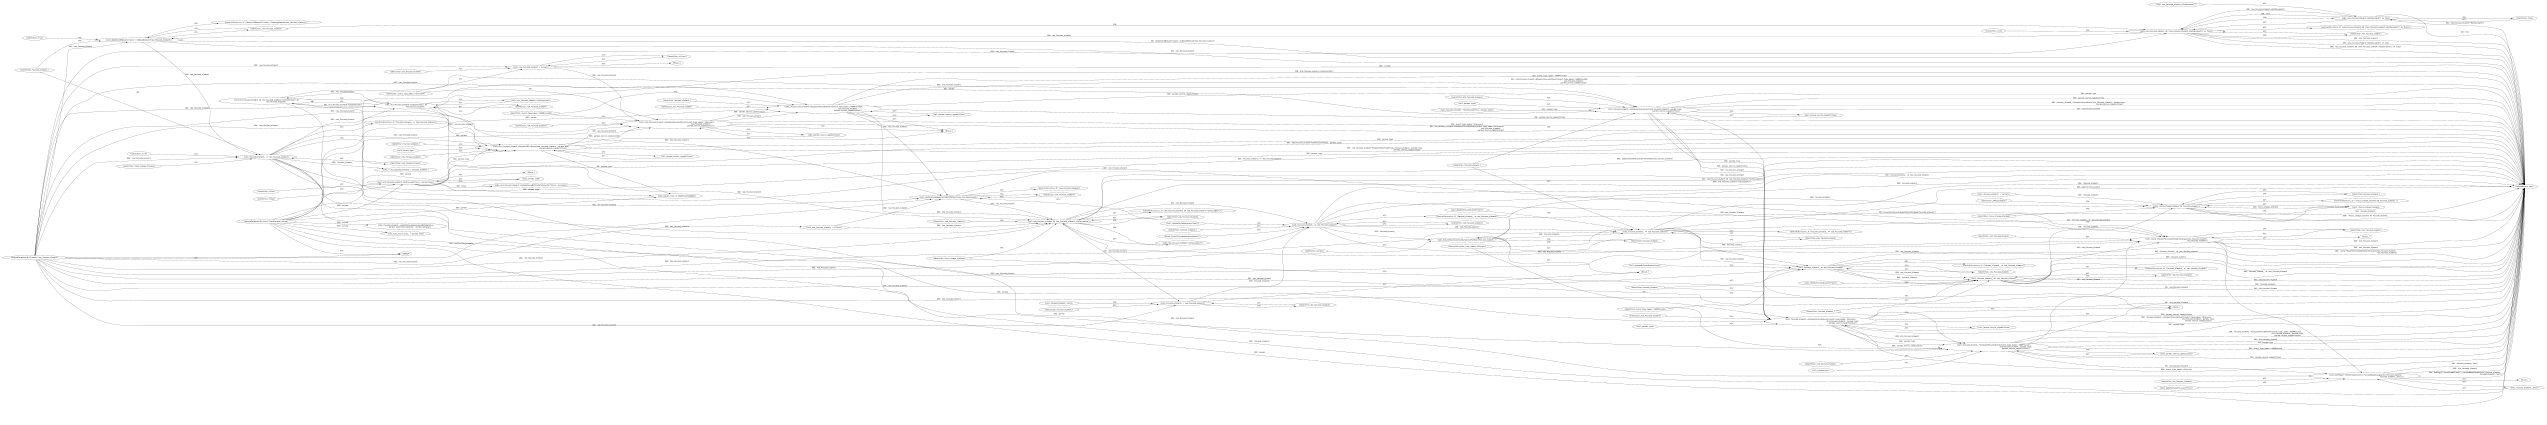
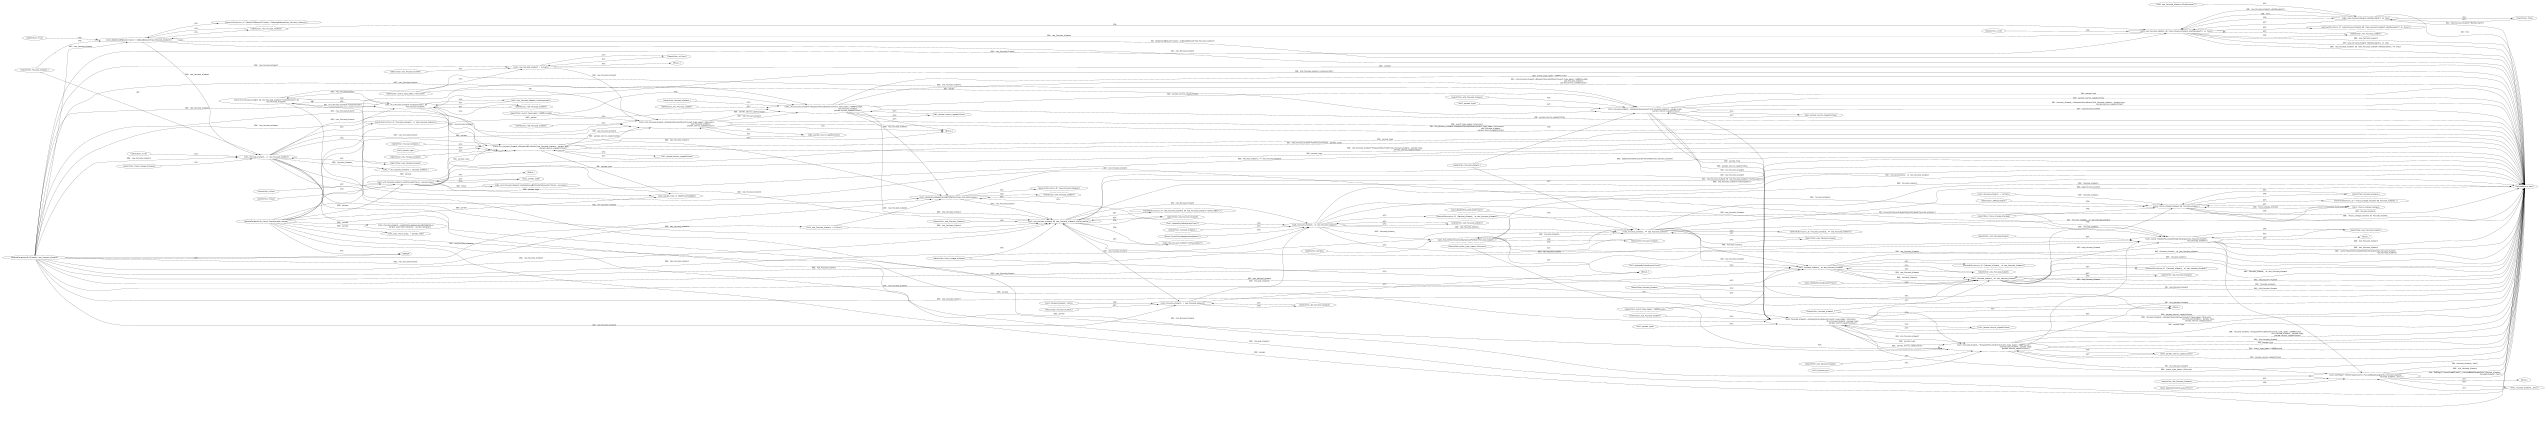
  digraph {
    fontname="JetBrains Mono"
    rankdir=LR
    node [fontname="JetBrains Mono"]
    edge [fontname="JetBrains Mono"]
    n1 [label="(Call,old_focused_element->DispatchFocusOutEvent(event_type_names::kFocusout,\n                                                 new_focused_element,\n                                                 params.source_capabilities))"]
    n2 [label="(Call,old_focused_element->DispatchFocusOutEvent(event_type_names::kDOMFocusOut,\n                                                 new_focused_element,\n                                                 params.source_capabilities))"]
    n3 [label="(Call,params.source_capabilities)"]
    n4 [label="(MethodReturn,bool)"]
    n5 [label="(Block,)"]
    n6 [label="(Call,UpdateFocusAppearanceWithOptions(new_focused_element))"]
    n7 [label="(Call,new_focused_element && new_focused_element->IsFocusable())"]
    n8 [label="(Call,focused_element_->DispatchFocusEvent(old_focused_element, params.type,\n                                           params.source_capabilities))"]
    n9 [label="(Call,params.source_capabilities)"]
    n10 [label="(Call,new_focused_element = nullptr)"]
    n11 [label="(Identifier,nullptr)"]
    n12 [label="(Block,)"]
    n13 [label="(MethodParameterIn,Element* new_focused_element)"]
    n14 [label="(Call,old_focused_element->DispatchBlurEvent(new_focused_element, params.type,\n                                             params.source_capabilities))"]
    n15 [label="(Call,old_focused_element->isConnected() &&\n                    new_focused_element)"]
    n16 [label="(Call,focused_element_ == new_focused_element)"]
    n17 [label="(Call,NodeChildRemovalTracker::IsBeingRemoved(new_focused_element))"]
    n18 [label="(Call,new_focused_element && (new_focused_element->GetDocument() != this))"]
    n19 [label="(Call,focused_element_ = new_focused_element)"]
    n20 [label="(Call,focused_element_ != new_focused_element)"]
    n21 [label="(Call,focused_element_ != new_focused_element)"]
    n22 [label="(Call,focused_element_ != new_focused_element)"]
    n23 [label="(Call,focused_element_ != new_focused_element)"]
    n24 [label="(Call,cache->HandleFocusedUIElementChanged(old_focused_element,\n                                           new_focused_element))"]
    n25 [label="(Call,new_focused_element = nullptr)"]
    1000100
    n27 [label="(Call,params.source_capabilities)"]
    n28 [label="(Call,params.type != kWebFocusTypeNone)"]
    n29 [label="(Call,old_focused_element->isConnected())"]
    n30 [label="(Identifier,new_focused_element)"]
    n31 [label="(Call,old_focused_element && old_focused_element->isConnected() &&\n                    new_focused_element)"]
    n32 [label="(ControlStructure,if (focused_element_ == new_focused_element))"]
    n33 [label="(Identifier,new_focused_element)"]
    n34 [label="(Call,* old_focused_element = focused_element_)"]
    n35 [label="(ControlStructure,if (NodeChildRemovalTracker::IsBeingRemoved(new_focused_element)))"]
    n36 [label="(Identifier,new_focused_element)"]
    n37 [label="(Call,new_focused_element->GetDocument() != this)"]
    n38 [label="(ControlStructure,if (new_focused_element && (new_focused_element->GetDocument() != this)))"]
    n39 [label="(Identifier,new_focused_element)"]
    n40 [label="(Identifier,new_focused_element)"]
    n41 [label="(ControlStructure,if (new_focused_element))"]
    n42 [label="(Call,new_focused_element->IsFocusable())"]
    n43 [label="(ControlStructure,if (new_focused_element && new_focused_element->IsFocusable()))"]
    n44 [label="(Identifier,new_focused_element)"]
    n45 [label="(Identifier,new_focused_element)"]
    n46 [label="(Block,)"]
    n47 [label="(Call,EnsurePaintLocationDataValidForNode(focused_element_))"]
    n48 [label="(ControlStructure,if (focused_element_ != new_focused_element))"]
    n49 [label="(Identifier,new_focused_element)"]
    n50 [label="(Identifier,new_focused_element)"]
    n51 [label="(ControlStructure,if (focused_element_ != new_focused_element))"]
    n52 [label="(Identifier,new_focused_element)"]
    n53 [label="(ControlStructure,if (focused_element_ != new_focused_element))"]
    n54 [label="(Call,!focus_change_blocked && focused_element_)"]
    n55 [label="(ControlStructure,if (focused_element_ != new_focused_element))"]
    n56 [label="(Identifier,new_focused_element)"]
    n57 [label="(Call,GetPage()->GetChromeClient().FocusedNodeChanged(old_focused_element,\n                                                     focused_element_.Get()))"]
    n58 [label="(Block,)"]
    n59 [label="(Identifier,new_focused_element)"]
    n60 [label="(Identifier,this)"]
    n61 [label="(Call,old_focused_element->SetFocused(false, params.type))"]
    n62 [label="(Call,params.type)"]
    n63 [label="(Block,)"]
    n64 [label="(Call,old_focused_element->SetHasFocusWithinUpToAncestor(false, ancestor))"]
    n65 [label="(MethodParameterIn,const FocusParams& params)"]
    n66 [label="(Call,focused_element_->DispatchFocusInEvent(event_type_names::kFocusin,\n                                             old_focused_element, params.type,\n                                             params.source_capabilities))"]
    n67 [label="(Call,focused_element_->DispatchFocusInEvent(event_type_names::kDOMFocusIn,\n                                             old_focused_element, params.type,\n                                             params.source_capabilities))"]
    n68 [label="(Call,focused_element_->UpdateFocusAppearanceWithOptions(\n         params.selection_behavior, params.options))"]
    n69 [label="(Call,last_focus_type_ = params.type)"]
    n70 [label="(Call,params.source_capabilities)"]
    n71 [label="(Block,)"]
    n72 [label="(Call,params.source_capabilities)"]
    n73 [label="(Call,params.source_capabilities)"]
-   n74 [label="(Call,focused_element_->SetFocused(true, params.type))"]
    n75 [label="(Identifier,focused_element_)"]
    n76 [label="(Call,!focus_change_blocked)"]
    n77 [label="(ControlStructure,if (!focus_change_blocked && focused_element_))"]
    n78 [label="(Identifier,focused_element_)"]
    n79 [label="(Call,focused_element_.Get())"]
    n80 [label="(Block,)"]
    n81 [label="(Identifier,event_type_names::kDOMFocusIn)"]
    n82 [label="(Identifier,old_focused_element)"]
    n83 [label="(Identifier,false)"]
    n84 [label="(Identifier,event_type_names::kDOMFocusOut)"]
    n85 [label="(Identifier,params)"]
    n86 [label="(Identifier,focused_element_)"]
    n87 [label="(Block,CancelFocusAppearanceUpdate())"]
    n88 [label="(Identifier,event_type_names::kFocusout)"]
    n89 [label="(Call,new_focused_element->GetDocument())"]
    n90 [label="(Identifier,false)"]
    n91 [label="(Call,params.type)"]
    n92 [label="(Identifier,true)"]
    n93 [label="(Identifier,focused_element_)"]
    n94 [label="(Identifier,new_focused_element)"]
    n95 [label="(Call,UpdateStyleAndLayoutTree())"]
    n96 [label="(Identifier,event_type_names::kFocusin)"]
    n97 [label="(Identifier,old_focused_element)"]
    n98 [label="(Call,UpdateStyleAndLayoutTree())"]
    n99 [label="(Identifier,focused_element_)"]
    n100 [label="(Identifier,AXObjectCache)"]
    n101 [label="(Identifier,old_focused_element)"]
    n102 [label="(Identifier,focused_element_)"]
    n103 [label="(Call,params.type)"]
    n104 [label="(Call,focused_element_.Get())"]
    n105 [label="(Identifier,new_focused_element)"]
    n106 [label="(Identifier,old_focused_element)"]
    n107 [label="(Identifier,new_focused_element)"]
    n108 [label="(Identifier,focus_change_blocked)"]
    n109 [label="(Call,params.type)"]
    n110 [label="(Identifier,new_focused_element)"]
    n111 [label="(Identifier,new_focused_element)"]
    n112 [label="(Identifier,focused_element_)"]
    n113 [label="(Identifier,focus_change_blocked)"]
    n114 [label="(Identifier,focus_change_blocked)"]
    n115 [label="(Call,UpdateStyleAndLayoutTree())"]
    n116 [label="(Call,params.type)"]
    n117 [label="(Identifier,true)"]
    n118 [label="(Call,UpdateStyleAndLayoutTree())"]
    n119 [label="(Identifier,old_focused_element)"]
    n120 [label="(Identifier,true)"]
    n121 [label="(Identifier,focused_element_)"]
    n122 [label="(Call,focused_element_ = nullptr)"]
    n123 [label="(Call,UpdateStyleAndLayoutTree())"]
    n124 [label="(Identifier,focused_element_)"]
    n125 [label="(Identifier,focused_element_)"]
    n1 -> n2 [label="DDG: new_focused_element"]
    n1 -> n2 [label="DDG: params.source_capabilities"]
    n1 -> n3 [label="CFG: "]
    n1 -> n4 [label="DDG: event_type_names::kFocusout"]
    n1 -> n4 [label="DDG: old_focused_element->DispatchFocusOutEvent(event_type_names::kFocusout,\n                                                 new_focused_element,\n                                                 params.source_capabilities)"]
    n1 -> n5 [label="AST: "]
    n2 -> n4 [label="DDG: event_type_names::kDOMFocusOut"]
    n2 -> n4 [label="DDG: old_focused_element->DispatchFocusOutEvent(event_type_names::kDOMFocusOut,\n                                                 new_focused_element,\n                                                 params.source_capabilities)"]
    n2 -> n4 [label="DDG: params.source_capabilities"]
    n2 -> n5 [label="AST: "]
    n2 -> n6 [label="DDG: new_focused_element"]
    n2 -> n7 [label="DDG: new_focused_element"]
    n2 -> n8 [label="DDG: params.source_capabilities"]
    n2 -> n9 [label="CFG: "]
    n3 -> n1 [label="AST: "]
    n6 -> n4 [label="DDG: UpdateStyleAndLayoutTreeForNode(new_focused_element)"]
    n6 -> n7 [label="DDG: new_focused_element"]
    n6 -> n40 [label="CFG: "]
    n6 -> n41 [label="AST: "]
    n7 -> n4 [label="DDG: new_focused_element"]
    n7 -> n4 [label="DDG: new_focused_element && new_focused_element->IsFocusable()"]
    n7 -> n4 [label="DDG: new_focused_element->IsFocusable()"]
    n7 -> n19 [label="DDG: new_focused_element"]
    n7 -> n20 [label="DDG: new_focused_element"]
    n7 -> n24 [label="DDG: new_focused_element"]
    n7 -> n42 [label="CFG: "]
    n7 -> n43 [label="AST: "]
    n7 -> n44 [label="CFG: "]
    n8 -> n4 [label="DDG: focused_element_->DispatchFocusEvent(old_focused_element, params.type,\n                                           params.source_capabilities)"]
    n8 -> n4 [label="DDG: old_focused_element"]
    n8 -> n4 [label="DDG: params.type"]
    n8 -> n4 [label="DDG: params.source_capabilities"]
    n8 -> n66 [label="DDG: old_focused_element"]
    n8 -> n66 [label="DDG: params.type"]
    n8 -> n66 [label="DDG: params.source_capabilities"]
    n8 -> n70 [label="CFG: "]
    n8 -> n71 [label="AST: "]
    n9 -> n2 [label="AST: "]
    n10 -> n1 [label="DDG: new_focused_element"]
    n10 -> n4 [label="DDG: nullptr"]
    n10 -> n11 [label="CFG: "]
    n10 -> n12 [label="AST: "]
    n11 -> n10 [label="AST: "]
    n13 -> n1 [label="DDG: new_focused_element"]
    n13 -> n2 [label="DDG: new_focused_element"]
    n13 -> n6 [label="DDG: new_focused_element"]
    n13 -> n7 [label="DDG: new_focused_element"]
    n13 -> n10 [label="DDG: new_focused_element"]
    n13 -> n14 [label="DDG: new_focused_element"]
    n13 -> n15 [label="DDG: new_focused_element"]
    n13 -> n16 [label="DDG: new_focused_element"]
    n13 -> n17 [label="DDG: new_focused_element"]
    n13 -> n18 [label="DDG: new_focused_element"]
    n13 -> n19 [label="DDG: new_focused_element"]
    n13 -> n20 [label="DDG: new_focused_element"]
    n13 -> n21 [label="DDG: new_focused_element"]
    n13 -> n22 [label="DDG: new_focused_element"]
    n13 -> n23 [label="DDG: new_focused_element"]
    n13 -> n24 [label="DDG: new_focused_element"]
    n13 -> n25 [label="DDG: new_focused_element"]
    n13 -> 1000100 [label="AST: "]
    n14 -> n1 [label="DDG: new_focused_element"]
    n14 -> n1 [label="DDG: params.source_capabilities"]
    n14 -> n4 [label="DDG: params.type"]
    n14 -> n4 [label="DDG: old_focused_element->DispatchBlurEvent(new_focused_element, params.type,\n                                             params.source_capabilities)"]
    n14 -> n5 [label="AST: "]
    n14 -> n27 [label="CFG: "]
    n14 -> n28 [label="DDG: params.type"]
    n15 -> n4 [label="DDG: old_focused_element->isConnected()"]
    n15 -> n6 [label="DDG: new_focused_element"]
    n15 -> n7 [label="DDG: new_focused_element"]
    n15 -> n14 [label="DDG: new_focused_element"]
    n15 -> n29 [label="CFG: "]
    n15 -> n30 [label="CFG: "]
    n15 -> n31 [label="AST: "]
    n15 -> n31 [label="DDG: old_focused_element->isConnected()"]
    n15 -> n31 [label="DDG: new_focused_element"]
    n16 -> n4 [label="DDG: focused_element_"]
    n16 -> n4 [label="DDG: focused_element_ == new_focused_element"]
    n16 -> n4 [label="DDG: new_focused_element"]
    n16 -> n6 [label="DDG: new_focused_element"]
    n16 -> n7 [label="DDG: new_focused_element"]
    n16 -> n14 [label="DDG: new_focused_element"]
    n16 -> n15 [label="DDG: new_focused_element"]
    n16 -> n32 [label="AST: "]
    n16 -> n33 [label="CFG: "]
    n16 -> n34 [label="DDG: focused_element_"]
    n17 -> n4 [label="DDG: NodeChildRemovalTracker::IsBeingRemoved(new_focused_element)"]
    n17 -> n4 [label="DDG: new_focused_element"]
    n17 -> n16 [label="DDG: new_focused_element"]
    n17 -> n35 [label="AST: "]
    n17 -> n36 [label="CFG: "]
    n18 -> n4 [label="DDG: new_focused_element"]
    n18 -> n4 [label="DDG: new_focused_element->GetDocument() != this"]
    n18 -> n4 [label="DDG: new_focused_element && (new_focused_element->GetDocument() != this)"]
    n18 -> n17 [label="DDG: new_focused_element"]
    n18 -> n37 [label="CFG: "]
    n18 -> n38 [label="AST: "]
    n18 -> n39 [label="CFG: "]
    n19 -> n20 [label="DDG: focused_element_"]
    n19 -> n45 [label="CFG: "]
    n19 -> n46 [label="AST: "]
    n20 -> n4 [label="DDG: focused_element_ != new_focused_element"]
    n20 -> n4 [label="DDG: focused_element_"]
    n20 -> n4 [label="DDG: new_focused_element"]
    n20 -> n21 [label="DDG: new_focused_element"]
    n20 -> n24 [label="DDG: new_focused_element"]
    n20 -> n47 [label="DDG: focused_element_"]
    n20 -> n48 [label="AST: "]
    n20 -> n49 [label="CFG: "]
    n21 -> n4 [label="DDG: focused_element_"]
    n21 -> n4 [label="DDG: new_focused_element"]
    n21 -> n4 [label="DDG: focused_element_ != new_focused_element"]
    n21 -> n22 [label="DDG: focused_element_"]
    n21 -> n22 [label="DDG: new_focused_element"]
    n21 -> n50 [label="CFG: "]
    n21 -> n51 [label="AST: "]
    n22 -> n4 [label="DDG: new_focused_element"]
    n22 -> n4 [label="DDG: focused_element_ != new_focused_element"]
    n22 -> n4 [label="DDG: focused_element_"]
    n22 -> n23 [label="DDG: focused_element_"]
    n22 -> n23 [label="DDG: new_focused_element"]
    n22 -> n52 [label="CFG: "]
    n22 -> n53 [label="AST: "]
    n23 -> n4 [label="DDG: focused_element_"]
    n23 -> n4 [label="DDG: focused_element_ != new_focused_element"]
    n23 -> n4 [label="DDG: new_focused_element"]
    n23 -> n24 [label="DDG: new_focused_element"]
    n23 -> n54 [label="DDG: focused_element_"]
    n23 -> n55 [label="AST: "]
    n23 -> n56 [label="CFG: "]
    n24 -> n4 [label="DDG: old_focused_element"]
    n24 -> n4 [label="DDG: new_focused_element"]
    n24 -> n4 [label="DDG: cache->HandleFocusedUIElementChanged(old_focused_element,\n                                           new_focused_element)"]
    n24 -> n57 [label="DDG: old_focused_element"]
    n24 -> n58 [label="AST: "]
    n24 -> n59 [label="CFG: "]
    n25 -> n6 [label="DDG: new_focused_element"]
    n25 -> n7 [label="DDG: new_focused_element"]
    n27 -> n14 [label="AST: "]
    n29 -> n15 [label="AST: "]
    n30 -> n15 [label="AST: "]
    n31 -> n8 [label="DDG: old_focused_element"]
    n31 -> n15 [label="CFG: "]
    n31 -> n24 [label="DDG: old_focused_element"]
    n31 -> n57 [label="DDG: old_focused_element"]
    n33 -> n16 [label="AST: "]
    n36 -> n17 [label="AST: "]
    n36 -> n18 [label="CFG: "]
    n37 -> n4 [label="DDG: new_focused_element->GetDocument()"]
    n37 -> n4 [label="DDG: this"]
    n37 -> n18 [label="AST: "]
    n37 -> n18 [label="DDG: new_focused_element->GetDocument()"]
    n37 -> n18 [label="DDG: this"]
    n37 -> n60 [label="CFG: "]
    n39 -> n18 [label="AST: "]
    n40 -> n6 [label="AST: "]
    n42 -> n7 [label="AST: "]
    n44 -> n6 [label="CFG: "]
    n44 -> n7 [label="AST: "]
    n45 -> n19 [label="AST: "]
    n47 -> n21 [label="DDG: focused_element_"]
    n47 -> n46 [label="AST: "]
    n47 -> n54 [label="DDG: focused_element_"]
    n47 -> n75 [label="CFG: "]
    n47 -> n76 [label="DDG: EnsurePaintLocationDataValidForNode(focused_element_)"]
    n49 -> n20 [label="AST: "]
    n50 -> n21 [label="AST: "]
    n52 -> n22 [label="AST: "]
    n54 -> n4 [label="DDG: focused_element_"]
    n54 -> n4 [label="DDG: !focus_change_blocked && focused_element_"]
    n54 -> n76 [label="CFG: "]
    n54 -> n77 [label="AST: "]
    n54 -> n78 [label="CFG: "]
    n56 -> n23 [label="AST: "]
    n57 -> n4 [label="DDG: GetPage()->GetChromeClient().FocusedNodeChanged(old_focused_element,\n                                                     focused_element_.Get())"]
    n57 -> n4 [label="DDG: focused_element_.Get()"]
    n57 -> n4 [label="DDG: old_focused_element"]
    n57 -> n79 [label="CFG: "]
    n57 -> n80 [label="AST: "]
    n59 -> n24 [label="AST: "]
    n60 -> n37 [label="AST: "]
    n61 -> n4 [label="DDG: params.type"]
    n61 -> n4 [label="DDG: old_focused_element->SetFocused(false, params.type)"]
    n61 -> n14 [label="DDG: params.type"]
    n61 -> n28 [label="DDG: params.type"]
    n61 -> n62 [label="CFG: "]
    n61 -> n63 [label="AST: "]
    n61 -> n64 [label="DDG: false"]
    n62 -> n61 [label="AST: "]
    n65 -> n1 [label="DDG: params"]
    n65 -> n2 [label="DDG: params"]
    n65 -> n4 [label="DDG: params"]
    n65 -> n8 [label="DDG: params"]
    n65 -> n14 [label="DDG: params"]
    n65 -> 1000100 [label="AST: "]
    n65 -> n28 [label="DDG: params"]
    n65 -> n61 [label="DDG: params"]
    n65 -> n66 [label="DDG: params"]
    n65 -> n67 [label="DDG: params"]
    n65 -> n68 [label="DDG: params"]
    n65 -> n69 [label="DDG: params"]
    n66 -> n4 [label="DDG: event_type_names::kFocusin"]
    n66 -> n4 [label="DDG: old_focused_element"]
    n66 -> n4 [label="DDG: params.source_capabilities"]
    n66 -> n4 [label="DDG: focused_element_->DispatchFocusInEvent(event_type_names::kFocusin,\n                                             old_focused_element, params.type,\n                                             params.source_capabilities)"]
    n66 -> n4 [label="DDG: params.type"]
    n66 -> n67 [label="DDG: old_focused_element"]
    n66 -> n67 [label="DDG: params.type"]
    n66 -> n67 [label="DDG: params.source_capabilities"]
    n66 -> n71 [label="AST: "]
    n66 -> n72 [label="CFG: "]
    n67 -> n4 [label="DDG: event_type_names::kDOMFocusIn"]
    n67 -> n4 [label="DDG: params.source_capabilities"]
    n67 -> n4 [label="DDG: focused_element_->DispatchFocusInEvent(event_type_names::kDOMFocusIn,\n                                             old_focused_element, params.type,\n                                             params.source_capabilities)"]
    n67 -> n4 [label="DDG: old_focused_element"]
    n67 -> n4 [label="DDG: params.type"]
    n67 -> n24 [label="DDG: old_focused_element"]
    n67 -> n57 [label="DDG: old_focused_element"]
    n67 -> n71 [label="AST: "]
    n67 -> n73 [label="CFG: "]
    n70 -> n8 [label="AST: "]
    n72 -> n66 [label="AST: "]
    n73 -> n67 [label="AST: "]
-   n74 -> n8 [label="DDG: params.type"]
    n75 -> n47 [label="AST: "]
    n76 -> n54 [label="AST: "]
    n76 -> n54 [label="DDG: focus_change_blocked"]
    n78 -> n54 [label="AST: "]
    n79 -> n57 [label="AST: "]
    n81 -> n22 [label="CFG: "]
    n81 -> n67 [label="AST: "]
    n82 -> n24 [label="AST: "]
    n83 -> n61 [label="CFG: "]
    n84 -> n1 [label="CFG: "]
    n84 -> n2 [label="AST: "]
    n85 -> n47 [label="CFG: "]
    n86 -> n20 [label="AST: "]
    n87 -> n20 [label="CFG: "]
    n88 -> n1 [label="AST: "]
    n88 -> n10 [label="CFG: "]
    n89 -> n37 [label="AST: "]
    n90 -> n61 [label="AST: "]
    n91 -> n67 [label="AST: "]
    n92 -> n17 [label="CFG: "]
    n93 -> n14 [label="CFG: "]
    n94 -> n1 [label="AST: "]
    n95 -> n23 [label="CFG: "]
    n96 -> n21 [label="CFG: "]
    n96 -> n66 [label="AST: "]
    n97 -> n8 [label="AST: "]
    n98 -> n57 [label="CFG: "]
    n99 -> n23 [label="AST: "]
    n99 -> n67 [label="CFG: "]
    n100 -> n54 [label="CFG: "]
    n101 -> n66 [label="AST: "]
    n102 -> n16 [label="AST: "]
    n102 -> n17 [label="CFG: "]
    n103 -> n14 [label="AST: "]
    n104 -> n19 [label="CFG: "]
    n105 -> n10 [label="AST: "]
    n106 -> n67 [label="AST: "]
    n107 -> n7 [label="CFG: "]
    n108 -> n24 [label="CFG: "]
    n108 -> n54 [label="CFG: "]
    n109 -> n8 [label="AST: "]
    n110 -> n2 [label="AST: "]
    n111 -> n14 [label="AST: "]
    n112 -> n19 [label="AST: "]
    n113 -> n7 [label="CFG: "]
    n113 -> n23 [label="CFG: "]
    n114 -> n16 [label="CFG: "]
    n115 -> n20 [label="CFG: "]
    n116 -> n66 [label="AST: "]
    n117 -> n18 [label="CFG: "]
    n118 -> n21 [label="CFG: "]
    n119 -> n57 [label="AST: "]
    n120 -> n16 [label="CFG: "]
    n121 -> n22 [label="AST: "]
    n121 -> n66 [label="CFG: "]
    n122 -> n54 [label="DDG: focused_element_"]
    n123 -> n22 [label="CFG: "]
    n124 -> n8 [label="CFG: "]
    n124 -> n21 [label="AST: "]
    n125 -> n2 [label="CFG: "]
  }
